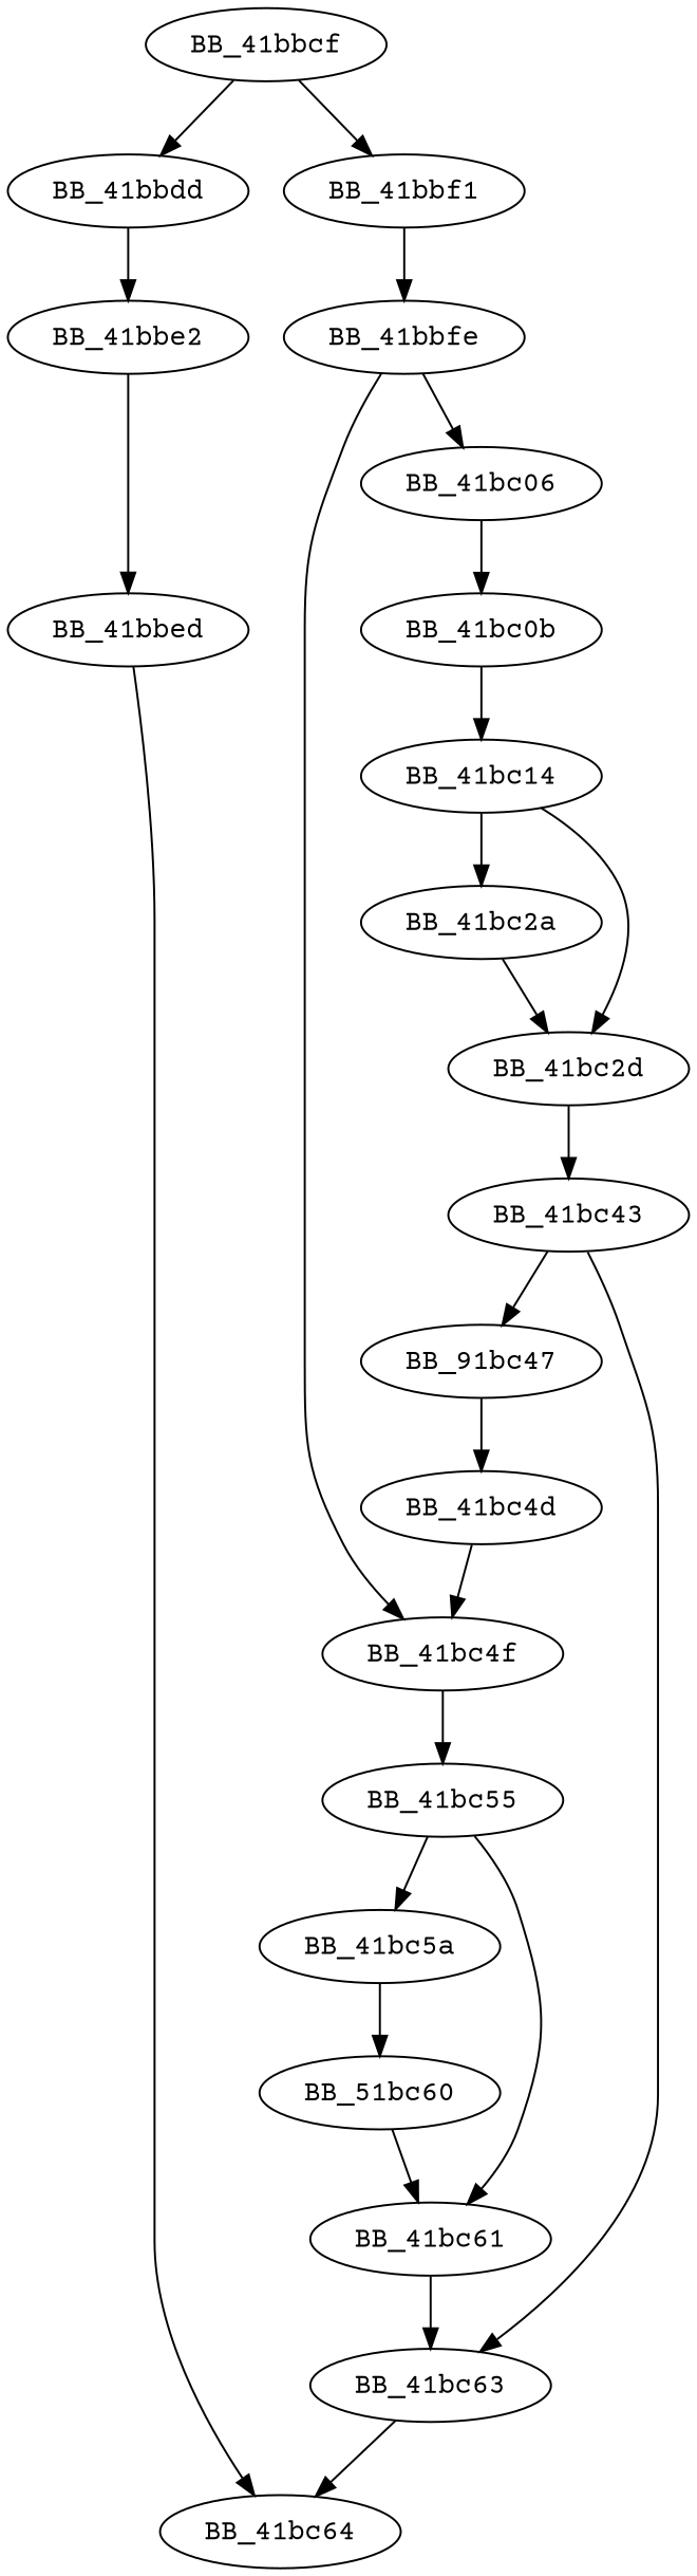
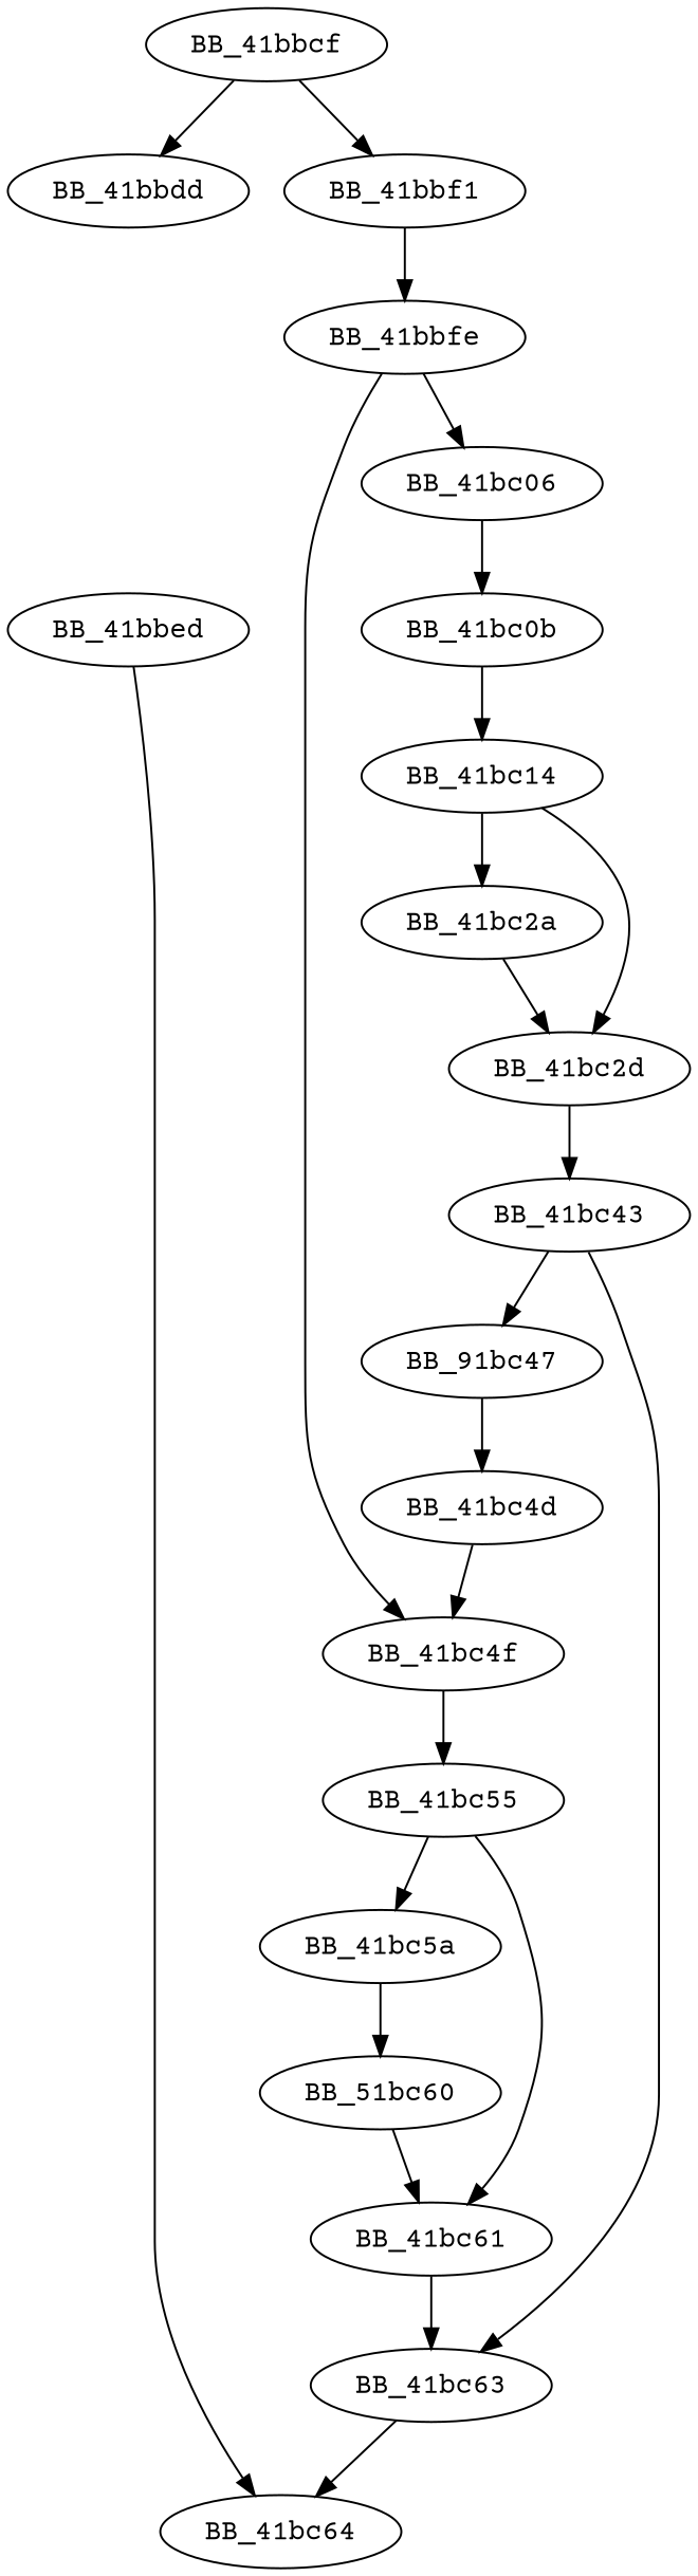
  digraph {
    fontname="Courier Prime"
    node [fontname="Courier Prime"]
    edge [fontname="Courier Prime"]
    BB_41bbcf
    BB_41bbdd
    BB_41bbf1
-   BB_41bbe2
    BB_41bbfe
    BB_41bbed
    BB_41bc06
    BB_41bc4f
    BB_41bc64
    BB_41bc0b
    BB_41bc55
    BB_41bc14
    BB_41bc5a
    BB_41bc61
    BB_41bc2a
    BB_41bc2d
    BB_41bc43
    n18 [label=BB_91bc47]
    BB_41bc63
    BB_41bc4d
    n21 [label=BB_51bc60]
    BB_41bbcf -> BB_41bbdd
    BB_41bbcf -> BB_41bbf1
-   BB_41bbdd -> BB_41bbe2
    BB_41bbf1 -> BB_41bbfe
-   BB_41bbe2 -> BB_41bbed
    BB_41bbfe -> BB_41bc06
    BB_41bbfe -> BB_41bc4f
    BB_41bbed -> BB_41bc64
    BB_41bc06 -> BB_41bc0b
    BB_41bc4f -> BB_41bc55
    BB_41bc0b -> BB_41bc14
    BB_41bc55 -> BB_41bc5a
    BB_41bc55 -> BB_41bc61
    BB_41bc14 -> BB_41bc2a
    BB_41bc14 -> BB_41bc2d
    BB_41bc5a -> n21
    BB_41bc61 -> BB_41bc63
    BB_41bc2a -> BB_41bc2d
    BB_41bc2d -> BB_41bc43
    BB_41bc43 -> n18
    BB_41bc43 -> BB_41bc63
    n18 -> BB_41bc4d
    BB_41bc63 -> BB_41bc64
    BB_41bc4d -> BB_41bc4f
    n21 -> BB_41bc61
  }
